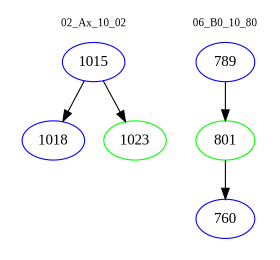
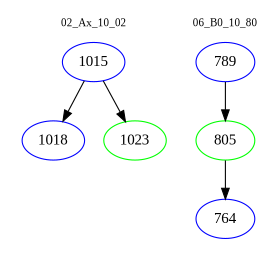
  digraph {
    fontname="Liberation Serif"
    node [color=blue fontname="Liberation Serif"]
    edge [color=black fontname="Liberation Serif"]
    n1 [label=1015]
    n2 [label=1018]
    n3 [color=green label=1023]
    n4 [label=789]
-   n5 [color=green label=801]
-   n6 [label=760]
+   n5 [color=green label=805]
+   n6 [label=764]
    subgraph cluster_1 {
      color=white
      fontsize=10
      label="02_Ax_10_02"
      n1
      n2
      n3
    }
    subgraph cluster_2 {
      color=white
      fontsize=10
      label="06_B0_10_80"
      n4
      n5
      n6
    }
    n1 -> n2
    n1 -> n3
    n4 -> n5
    n5 -> n6
  }
